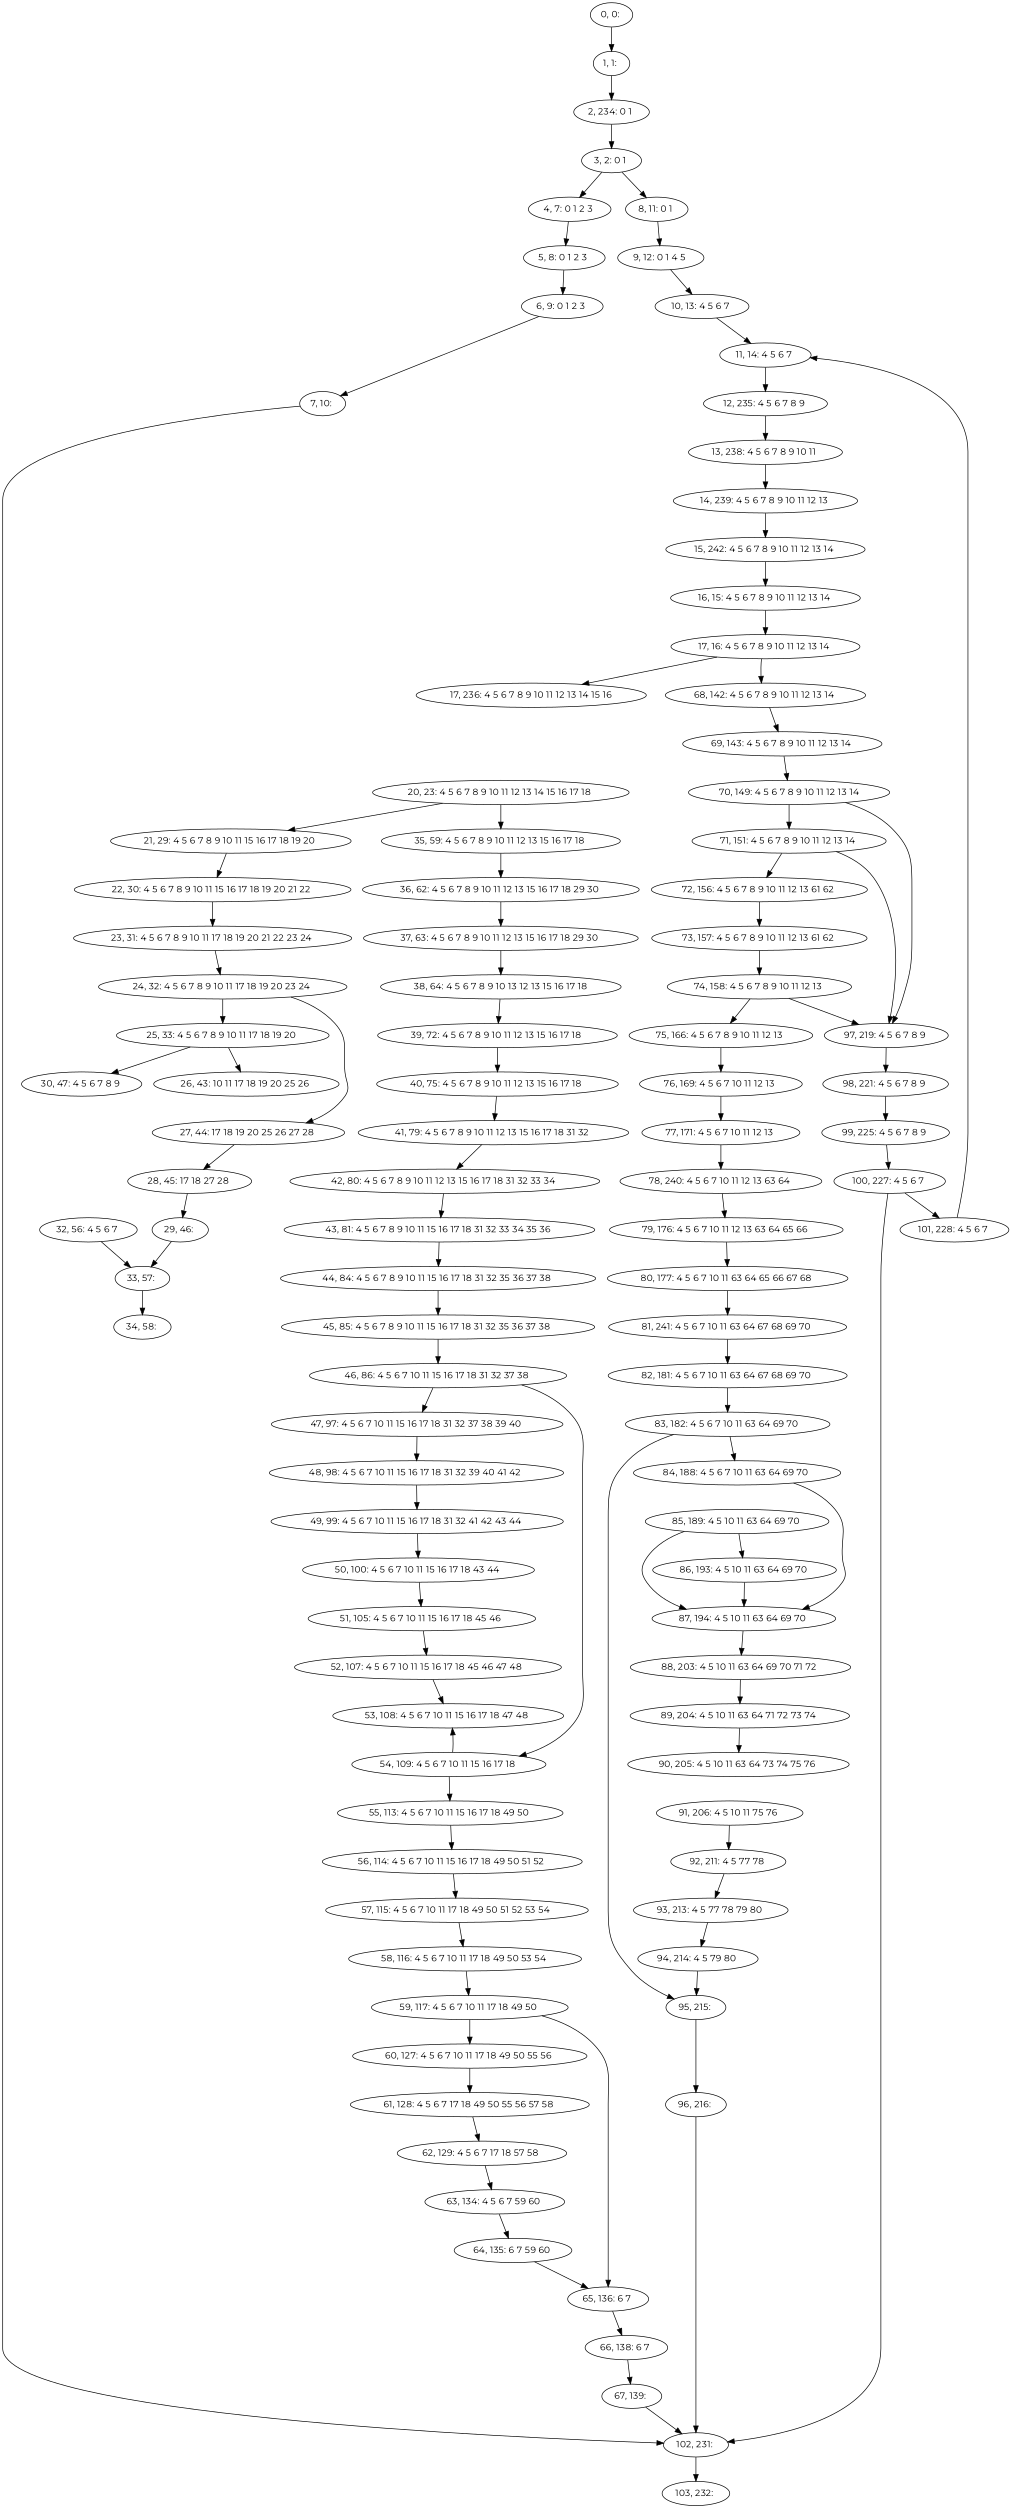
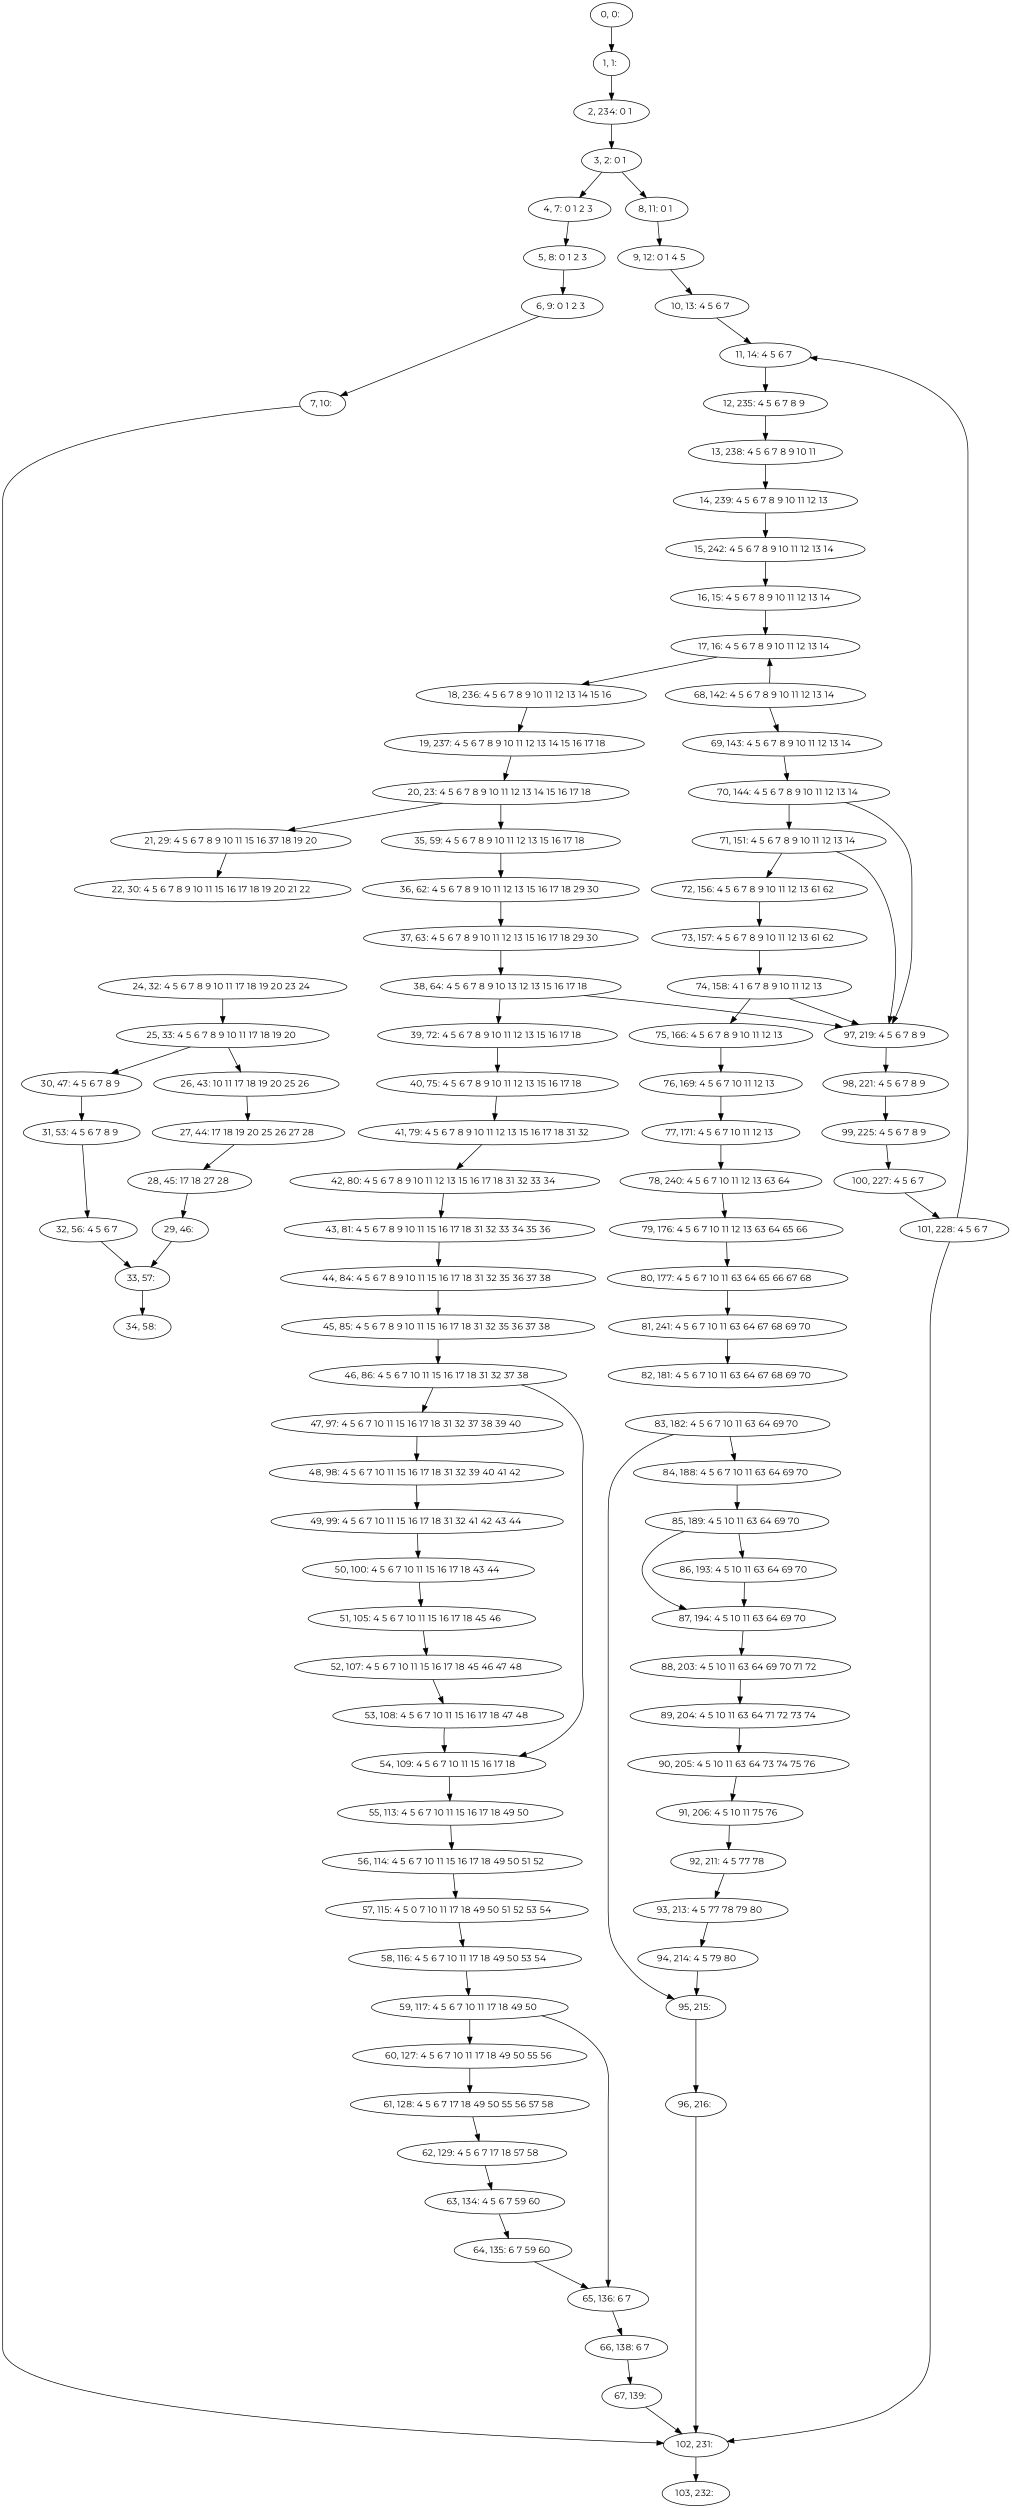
  digraph {
    fontname=Montserrat
    node [fontname=Montserrat]
    edge [fontname=Montserrat]
    n1 [label="0, 0: "]
    n2 [label="1, 1: "]
    n3 [label="2, 234: 0 1 "]
    n4 [label="3, 2: 0 1 "]
    n5 [label="4, 7: 0 1 2 3 "]
    n6 [label="8, 11: 0 1 "]
    n7 [label="5, 8: 0 1 2 3 "]
    n8 [label="9, 12: 0 1 4 5 "]
    n9 [label="6, 9: 0 1 2 3 "]
    n10 [label="7, 10: "]
    n11 [label="102, 231: "]
    n12 [label="103, 232: "]
    n13 [label="10, 13: 4 5 6 7 "]
    n14 [label="11, 14: 4 5 6 7 "]
    n15 [label="12, 235: 4 5 6 7 8 9 "]
    n16 [label="13, 238: 4 5 6 7 8 9 10 11 "]
    n17 [label="14, 239: 4 5 6 7 8 9 10 11 12 13 "]
    n18 [label="15, 242: 4 5 6 7 8 9 10 11 12 13 14 "]
    n19 [label="16, 15: 4 5 6 7 8 9 10 11 12 13 14 "]
    n20 [label="17, 16: 4 5 6 7 8 9 10 11 12 13 14 "]
-   n21 [label="17, 236: 4 5 6 7 8 9 10 11 12 13 14 15 16"]
+   n21 [label="18, 236: 4 5 6 7 8 9 10 11 12 13 14 15 16 "]
    n22 [label="68, 142: 4 5 6 7 8 9 10 11 12 13 14 "]
+   n23 [label="19, 237: 4 5 6 7 8 9 10 11 12 13 14 15 16 17 18 "]
    n24 [label="69, 143: 4 5 6 7 8 9 10 11 12 13 14 "]
    n25 [label="20, 23: 4 5 6 7 8 9 10 11 12 13 14 15 16 17 18 "]
-   n26 [label="21, 29: 4 5 6 7 8 9 10 11 15 16 17 18 19 20 "]
+   n26 [label="21, 29: 4 5 6 7 8 9 10 11 15 16 37 18 19 20"]
    n27 [label="35, 59: 4 5 6 7 8 9 10 11 12 13 15 16 17 18 "]
    n28 [label="22, 30: 4 5 6 7 8 9 10 11 15 16 17 18 19 20 21 22 "]
    n29 [label="36, 62: 4 5 6 7 8 9 10 11 12 13 15 16 17 18 29 30 "]
-   n30 [label="23, 31: 4 5 6 7 8 9 10 11 17 18 19 20 21 22 23 24 "]
    n31 [label="24, 32: 4 5 6 7 8 9 10 11 17 18 19 20 23 24 "]
    n32 [label="25, 33: 4 5 6 7 8 9 10 11 17 18 19 20 "]
    n33 [label="26, 43: 10 11 17 18 19 20 25 26 "]
    n34 [label="30, 47: 4 5 6 7 8 9 "]
    n35 [label="27, 44: 17 18 19 20 25 26 27 28 "]
+   n36 [label="31, 53: 4 5 6 7 8 9 "]
    n37 [label="28, 45: 17 18 27 28 "]
    n38 [label="29, 46: "]
    n39 [label="33, 57: "]
    n40 [label="34, 58: "]
    n41 [label="32, 56: 4 5 6 7 "]
    n42 [label="37, 63: 4 5 6 7 8 9 10 11 12 13 15 16 17 18 29 30 "]
    n43 [label="38, 64: 4 5 6 7 8 9 10 13 12 13 15 16 17 18"]
    n44 [label="39, 72: 4 5 6 7 8 9 10 11 12 13 15 16 17 18 "]
    n45 [label="97, 219: 4 5 6 7 8 9 "]
    n46 [label="40, 75: 4 5 6 7 8 9 10 11 12 13 15 16 17 18 "]
    n47 [label="98, 221: 4 5 6 7 8 9 "]
    n48 [label="41, 79: 4 5 6 7 8 9 10 11 12 13 15 16 17 18 31 32 "]
    n49 [label="42, 80: 4 5 6 7 8 9 10 11 12 13 15 16 17 18 31 32 33 34 "]
    n50 [label="43, 81: 4 5 6 7 8 9 10 11 15 16 17 18 31 32 33 34 35 36 "]
    n51 [label="44, 84: 4 5 6 7 8 9 10 11 15 16 17 18 31 32 35 36 37 38 "]
    n52 [label="45, 85: 4 5 6 7 8 9 10 11 15 16 17 18 31 32 35 36 37 38 "]
    n53 [label="46, 86: 4 5 6 7 10 11 15 16 17 18 31 32 37 38 "]
    n54 [label="47, 97: 4 5 6 7 10 11 15 16 17 18 31 32 37 38 39 40 "]
    n55 [label="54, 109: 4 5 6 7 10 11 15 16 17 18 "]
    n56 [label="48, 98: 4 5 6 7 10 11 15 16 17 18 31 32 39 40 41 42 "]
    n57 [label="55, 113: 4 5 6 7 10 11 15 16 17 18 49 50 "]
    n58 [label="49, 99: 4 5 6 7 10 11 15 16 17 18 31 32 41 42 43 44 "]
    n59 [label="50, 100: 4 5 6 7 10 11 15 16 17 18 43 44 "]
    n60 [label="51, 105: 4 5 6 7 10 11 15 16 17 18 45 46 "]
    n61 [label="52, 107: 4 5 6 7 10 11 15 16 17 18 45 46 47 48 "]
    n62 [label="53, 108: 4 5 6 7 10 11 15 16 17 18 47 48 "]
    n63 [label="56, 114: 4 5 6 7 10 11 15 16 17 18 49 50 51 52 "]
-   n64 [label="57, 115: 4 5 6 7 10 11 17 18 49 50 51 52 53 54 "]
+   n64 [label="57, 115: 4 5 0 7 10 11 17 18 49 50 51 52 53 54"]
    n65 [label="58, 116: 4 5 6 7 10 11 17 18 49 50 53 54 "]
    n66 [label="59, 117: 4 5 6 7 10 11 17 18 49 50 "]
    n67 [label="60, 127: 4 5 6 7 10 11 17 18 49 50 55 56 "]
    n68 [label="65, 136: 6 7 "]
    n69 [label="61, 128: 4 5 6 7 17 18 49 50 55 56 57 58 "]
    n70 [label="66, 138: 6 7 "]
    n71 [label="62, 129: 4 5 6 7 17 18 57 58 "]
    n72 [label="63, 134: 4 5 6 7 59 60 "]
    n73 [label="64, 135: 6 7 59 60 "]
    n74 [label="67, 139: "]
-   n75 [label="70, 149: 4 5 6 7 8 9 10 11 12 13 14"]
+   n75 [label="70, 144: 4 5 6 7 8 9 10 11 12 13 14 "]
    n76 [label="71, 151: 4 5 6 7 8 9 10 11 12 13 14 "]
    n77 [label="72, 156: 4 5 6 7 8 9 10 11 12 13 61 62 "]
    n78 [label="73, 157: 4 5 6 7 8 9 10 11 12 13 61 62 "]
-   n79 [label="74, 158: 4 5 6 7 8 9 10 11 12 13 "]
+   n79 [label="74, 158: 4 1 6 7 8 9 10 11 12 13"]
    n80 [label="75, 166: 4 5 6 7 8 9 10 11 12 13 "]
    n81 [label="76, 169: 4 5 6 7 10 11 12 13 "]
    n82 [label="77, 171: 4 5 6 7 10 11 12 13 "]
    n83 [label="78, 240: 4 5 6 7 10 11 12 13 63 64 "]
    n84 [label="79, 176: 4 5 6 7 10 11 12 13 63 64 65 66 "]
    n85 [label="80, 177: 4 5 6 7 10 11 63 64 65 66 67 68 "]
    n86 [label="81, 241: 4 5 6 7 10 11 63 64 67 68 69 70 "]
    n87 [label="82, 181: 4 5 6 7 10 11 63 64 67 68 69 70 "]
    n88 [label="83, 182: 4 5 6 7 10 11 63 64 69 70 "]
    n89 [label="84, 188: 4 5 6 7 10 11 63 64 69 70 "]
    n90 [label="95, 215: "]
    n91 [label="85, 189: 4 5 10 11 63 64 69 70 "]
    n92 [label="96, 216: "]
    n93 [label="86, 193: 4 5 10 11 63 64 69 70 "]
    n94 [label="87, 194: 4 5 10 11 63 64 69 70 "]
    n95 [label="88, 203: 4 5 10 11 63 64 69 70 71 72 "]
    n96 [label="89, 204: 4 5 10 11 63 64 71 72 73 74 "]
    n97 [label="90, 205: 4 5 10 11 63 64 73 74 75 76 "]
    n98 [label="91, 206: 4 5 10 11 75 76 "]
    n99 [label="92, 211: 4 5 77 78 "]
    n100 [label="93, 213: 4 5 77 78 79 80 "]
    n101 [label="94, 214: 4 5 79 80 "]
    n102 [label="99, 225: 4 5 6 7 8 9 "]
    n103 [label="100, 227: 4 5 6 7 "]
    n104 [label="101, 228: 4 5 6 7 "]
    n1 -> n2
    n2 -> n3
    n3 -> n4
    n4 -> n5
    n4 -> n6
    n5 -> n7
    n6 -> n8
    n7 -> n9
    n8 -> n13
    n9 -> n10
    n10 -> n11
    n11 -> n12
    n13 -> n14
    n14 -> n15
    n15 -> n16
    n16 -> n17
    n17 -> n18
    n18 -> n19
    n19 -> n20
    n20 -> n21
-   n20 -> n22
+   n22 -> n20
+   n21 -> n23
    n22 -> n24
+   n23 -> n25
    n24 -> n75
    n25 -> n26
    n25 -> n27
    n26 -> n28
    n27 -> n29
-   n28 -> n30
    n29 -> n42
-   n30 -> n31
    n31 -> n32
    n32 -> n33
    n32 -> n34
-   n31 -> n35
+   n33 -> n35
+   n34 -> n36
    n35 -> n37
+   n36 -> n41
    n37 -> n38
    n38 -> n39
    n39 -> n40
    n41 -> n39
    n42 -> n43
    n43 -> n44
+   n43 -> n45
    n44 -> n46
    n45 -> n47
    n46 -> n48
    n47 -> n102
    n48 -> n49
    n49 -> n50
    n50 -> n51
    n51 -> n52
    n52 -> n53
    n53 -> n54
    n53 -> n55
    n54 -> n56
    n55 -> n57
    n56 -> n58
    n57 -> n63
    n58 -> n59
    n59 -> n60
    n60 -> n61
    n61 -> n62
-   n55 -> n62
+   n62 -> n55
    n63 -> n64
    n64 -> n65
    n65 -> n66
    n66 -> n67
    n66 -> n68
    n67 -> n69
    n68 -> n70
    n69 -> n71
    n70 -> n74
    n71 -> n72
    n72 -> n73
    n73 -> n68
    n74 -> n11
    n75 -> n45
    n75 -> n76
    n76 -> n45
    n76 -> n77
    n77 -> n78
    n78 -> n79
    n79 -> n45
    n79 -> n80
    n80 -> n81
    n81 -> n82
    n82 -> n83
    n83 -> n84
    n84 -> n85
    n85 -> n86
    n86 -> n87
-   n87 -> n88
    n88 -> n89
    n88 -> n90
-   n89 -> n94
+   n89 -> n91
    n90 -> n92
    n91 -> n93
    n91 -> n94
    n92 -> n11
    n93 -> n94
    n94 -> n95
    n95 -> n96
    n96 -> n97
+   n97 -> n98
    n98 -> n99
    n99 -> n100
    n100 -> n101
    n101 -> n90
    n102 -> n103
    n103 -> n104
-   n103 -> n11
+   n104 -> n11
    n104 -> n14
  }
